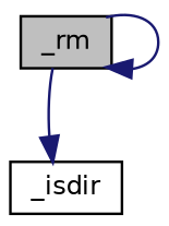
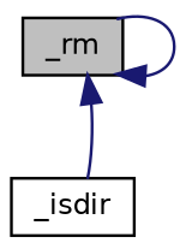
  digraph {
    rankdir=TB
    node [color=black fontname=Helvetica fontsize=10 shape=record]
    edge [color=midnightblue fontname=Helvetica fontsize=10 labelfontname=Helvetica labelfontsize=10 style=solid]
    n1 [fillcolor=grey75 fontcolor=black height=0.2 label=_rm style=filled width=0.4]
    n2 [height=0.2 label=_isdir width=0.4]
    n1 -> n1
-   n1 -> n2
+   n2 -> n1
  }
